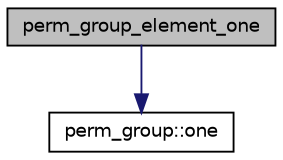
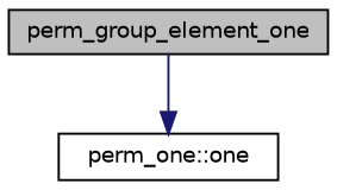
  digraph {
    rankdir=TB
    node [color=black fontname=Helvetica fontsize=10 shape=record style=filled]
    n1 [fillcolor=grey75 fontcolor=black height=0.2 label=perm_group_element_one width=0.4]
-   n2 [fillcolor=white height=0.2 label="perm_group::one" width=0.4]
+   n2 [fillcolor=white height=0.2 label="perm_one::one" width=0.4]
    n1 -> n2 [color=midnightblue fontname=Helvetica fontsize=10 labelfontname=Helvetica labelfontsize=10 style=solid]
  }
